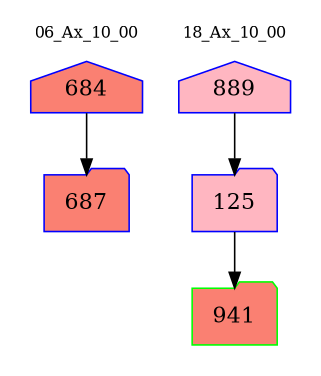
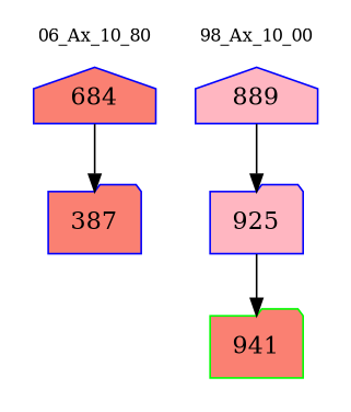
  digraph {
    node [color=blue fillcolor=salmon shape=folder style=filled]
    edge [color=black]
    n1 [label=684 shape=house]
-   n2 [label=687]
-   n3 [fillcolor=lightpink label=125]
+   n2 [label=387]
+   n3 [fillcolor=lightpink label=925]
    n4 [fillcolor=lightpink label=889 shape=house]
    n5 [color=green label=941]
    subgraph cluster_1 {
      color=white
      fontsize=10
-     label="06_Ax_10_00"
+     label="06_Ax_10_80"
      n1
      n2
    }
    subgraph cluster_2 {
      color=white
      fontsize=10
-     label="18_Ax_10_00"
+     label="98_Ax_10_00"
      n3
      n4
      n5
    }
    n1 -> n2
    n3 -> n5
    n4 -> n3
  }
